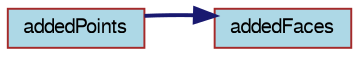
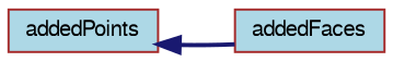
  digraph {
    rankdir=LR
    node [color=brown fillcolor=lightblue fontname=FreeSans fontsize=10 shape=record style=filled]
    n1 [fontcolor=black height=0.2 label=addedPoints width=0.4]
    n2 [height=0.2 label=addedFaces width=0.4]
-   n2 -> n1 [color=midnightblue dir=back fontname=FreeSans fontsize=10 labelfontname=FreeSans labelfontsize=10 style=bold]
+   n1 -> n2 [color=midnightblue dir=back fontname=FreeSans fontsize=10 labelfontname=FreeSans labelfontsize=10 style=bold]
  }
